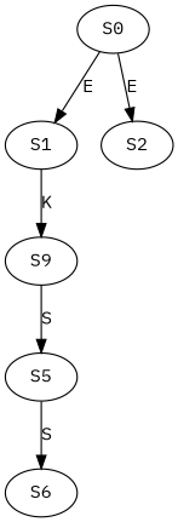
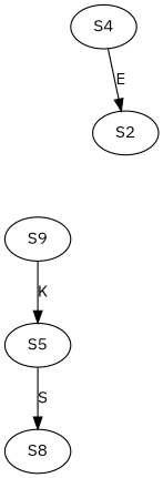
  strict digraph {
    fontname="IBM Plex Mono"
    node [fontname="IBM Plex Mono"]
    edge [fontname="IBM Plex Mono"]
-   S0
-   S1
+   S0 [label=S4]
    S2
    n4 [label=S9]
    S5
-   S6
-   S0 -> S1 [label=E]
+   S6 [label=S8]
    S0 -> S2 [label=E]
-   S1 -> n4 [label=K]
-   n4 -> S5 [label=S]
+   n4 -> S5 [label=K]
    S5 -> S6 [label=S]
  }
